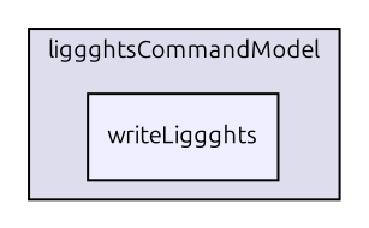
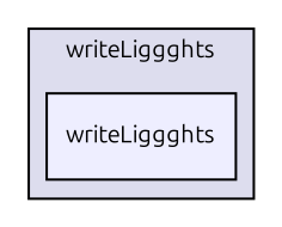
  digraph {
    compound=true
    fontname=Ubuntu
    n1 [fillcolor="#eeeeff" fontname=Ubuntu fontsize=10 label=writeLiggghts pencolor=black shape=box style=filled]
    subgraph cluster_1 {
      bgcolor="#ddddee"
      fontsize=10
-     label=liggghtsCommandModel
+     label=writeLiggghts
      pencolor=black
      n1
    }
  }
